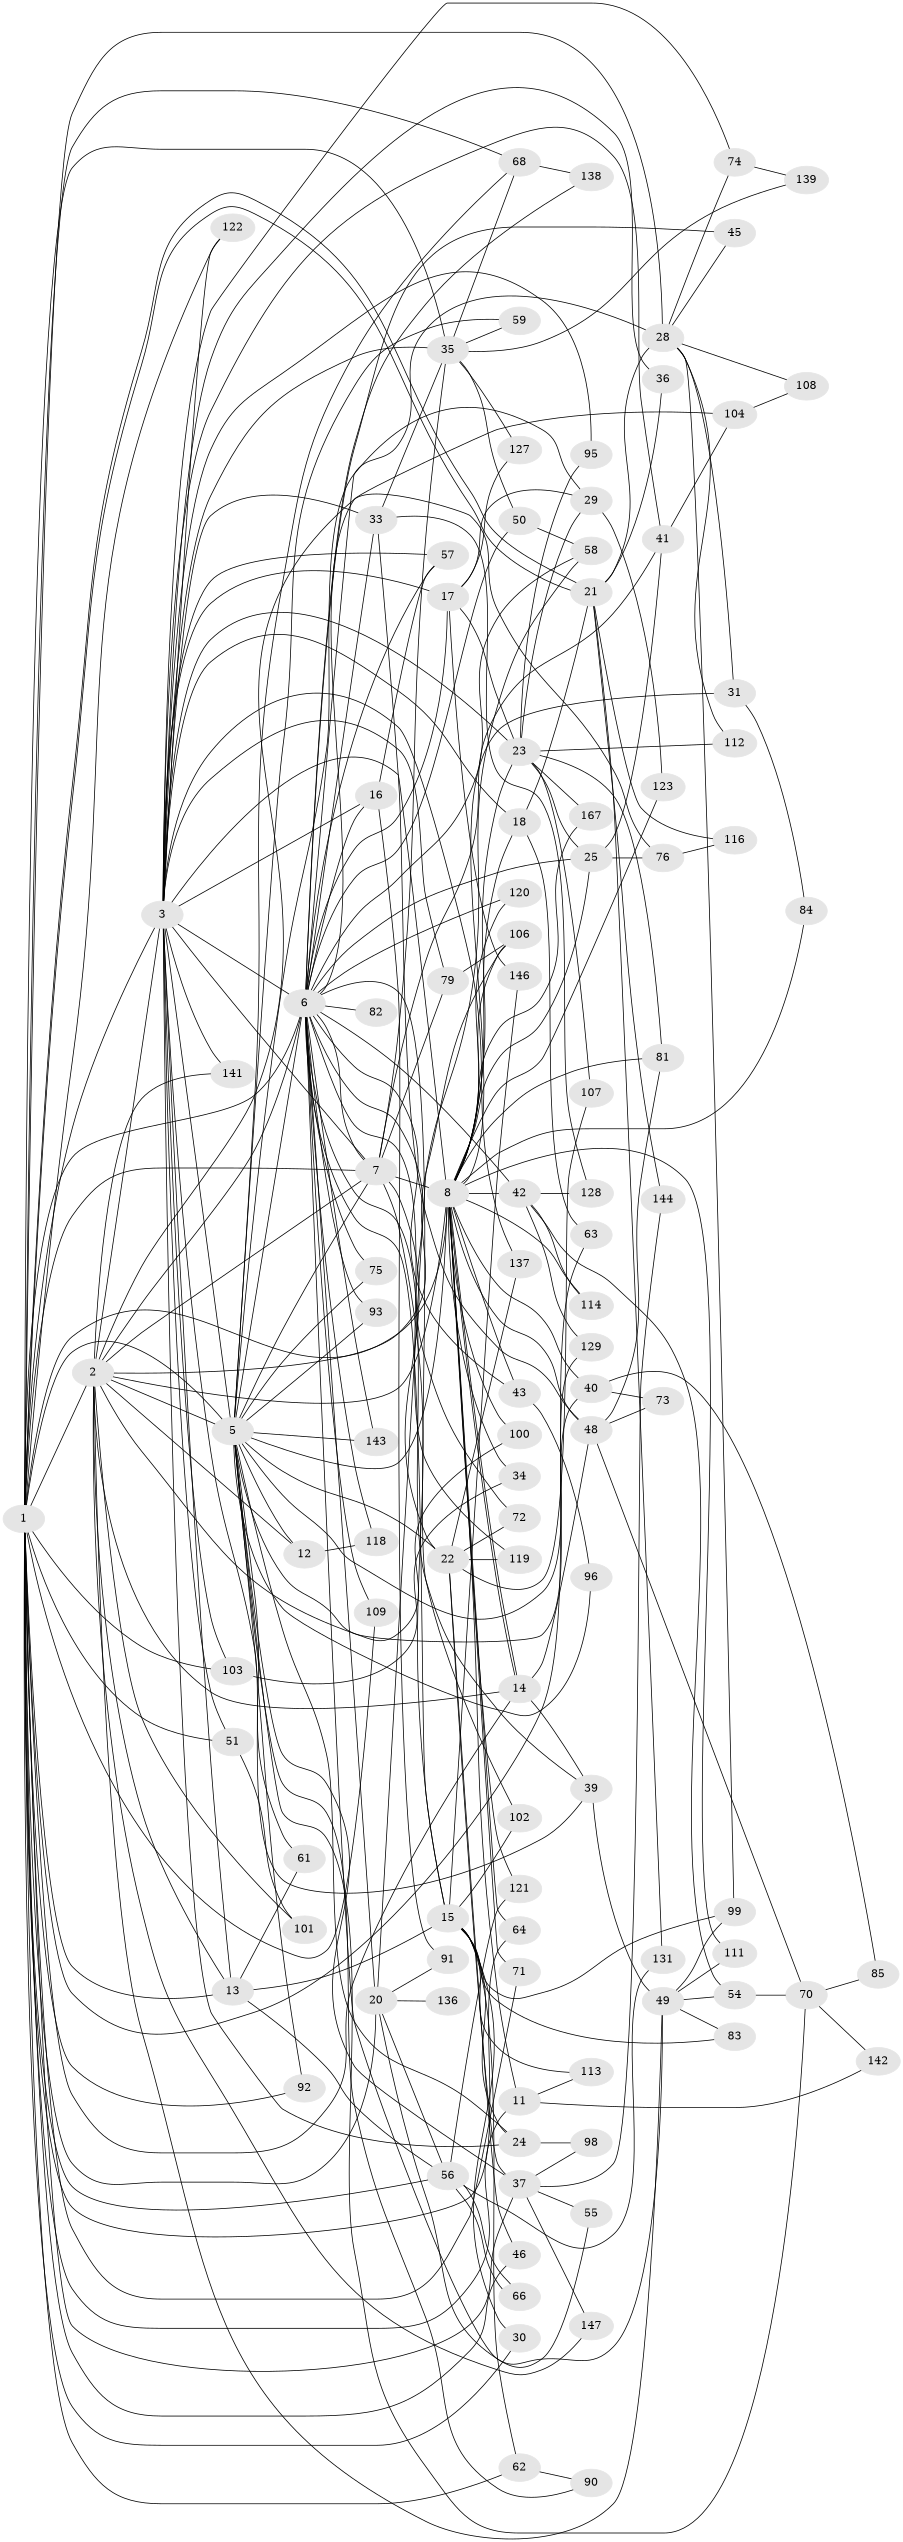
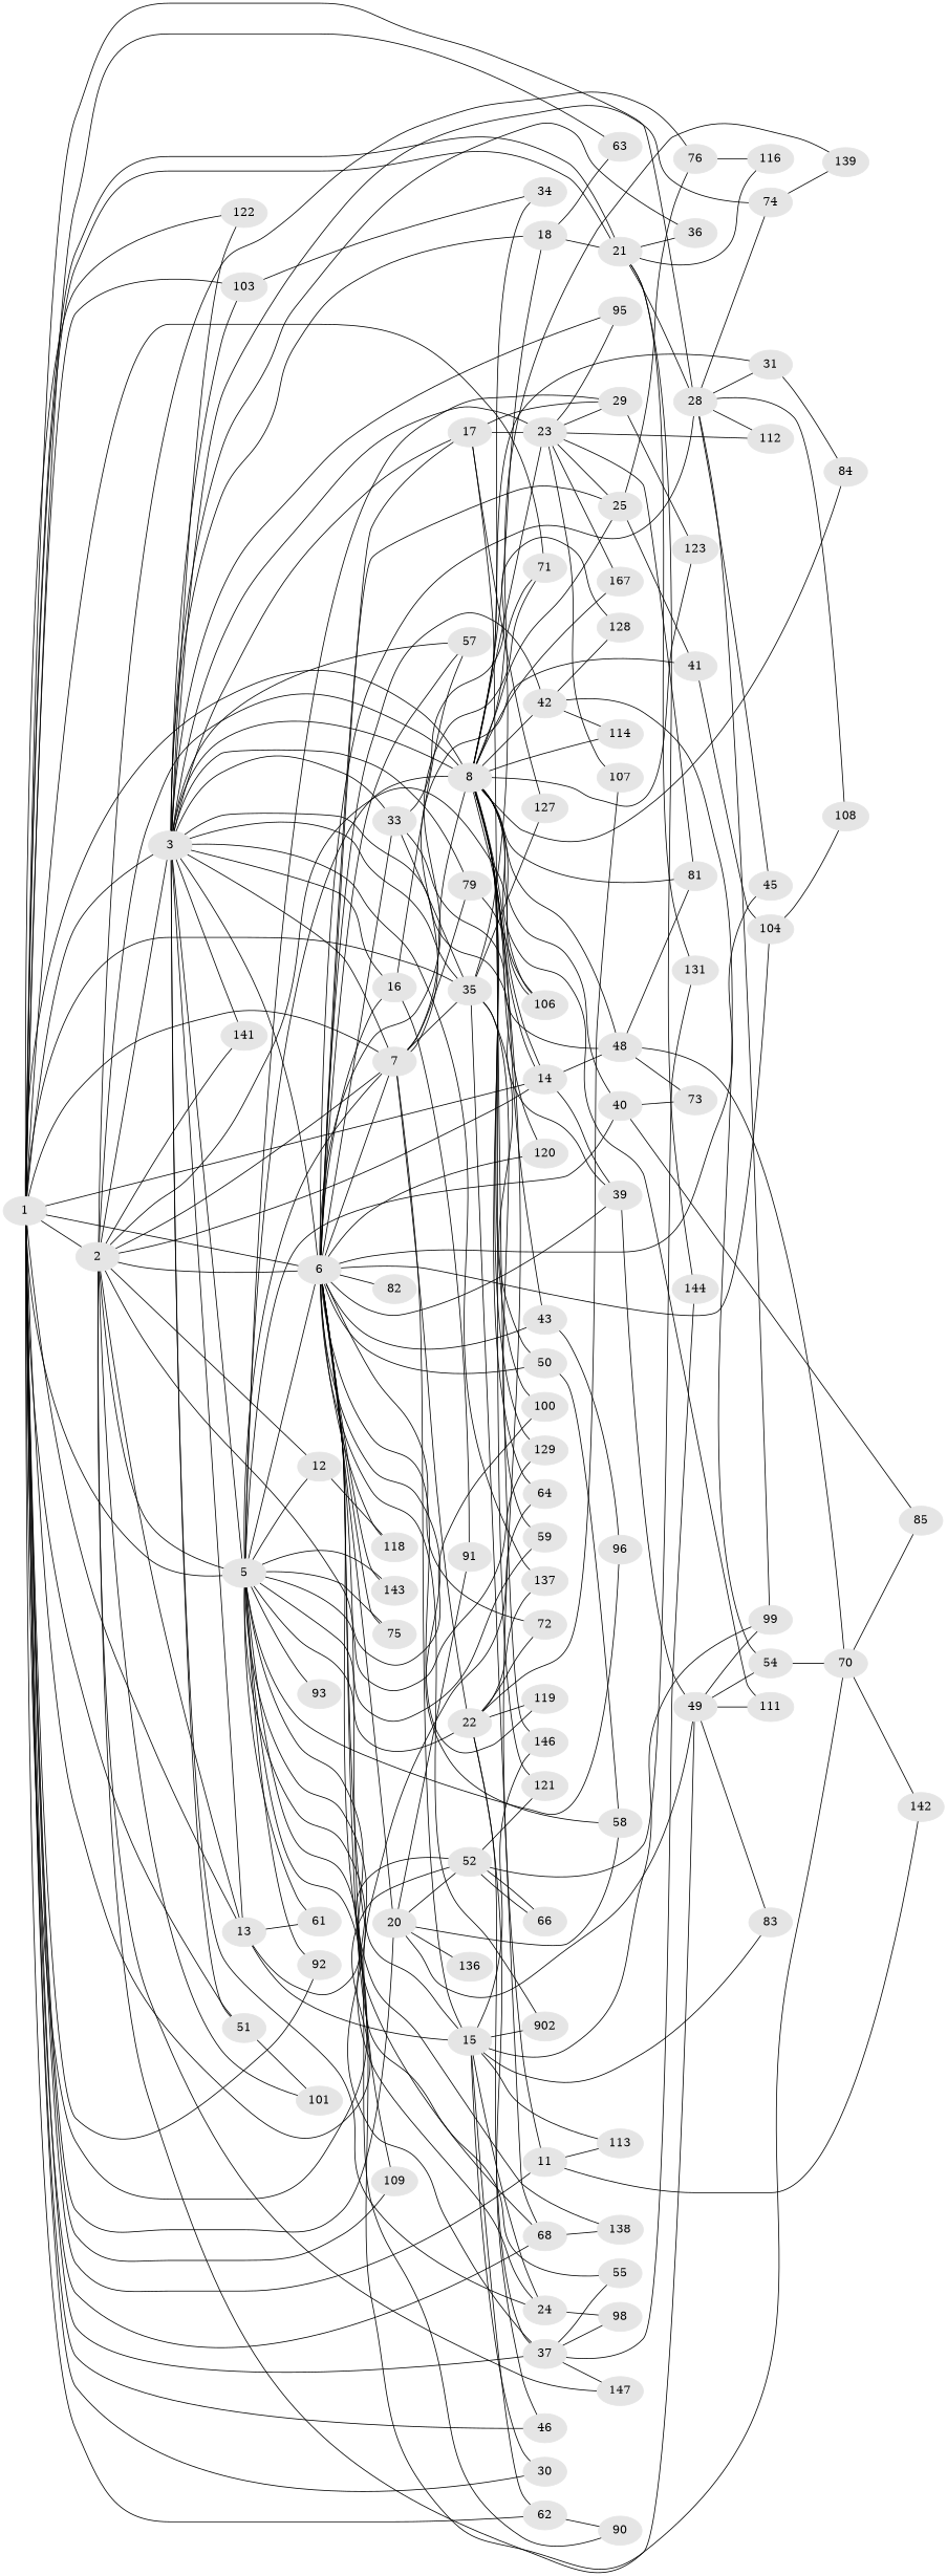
  graph {
    rankdir=LR
    node [color=gray90 style=filled]
    1 [super="+26"]
    2 [super="+133"]
    3 [super="+4"]
    5 [super="+89"]
    6 [super="+9"]
    7 [super="+69"]
    8 [super="+10"]
    11
    13 [super="+135"]
    14 [super="+44"]
    20 [super="+67"]
    21 [super="+125"]
    28 [super="+32"]
    30
    35 [super="+63"]
    37 [super="+115"]
    46
    51
-   52 [super="+132" label=56]
+   52 [super="+132"]
    n20 [label=63]
    62 [super="+138"]
    64
    68 [super="+105"]
    71
    92
    103
    109
    122
    12
    49 [super="+88"]
    76
    100
    101
    106 [super="+124"]
    141
    147
    16
    17 [super="+80"]
    18 [super="+77"]
    23 [super="+86"]
    24
    33
    36
    39 [super="+94"]
    41 [super="+78"]
    57 [super="+134"]
    74
    79
    95
    137
    22 [super="+27"]
    29
    40
    59
    61
    70 [super="+97"]
    75
    90
    93
    96
    129
    143
    15 [super="+19"]
    25 [super="+56"]
    42
    43
    45 [super="+47"]
    50
    55
    58
    72
    82
-   102
+   102 [label=902]
    104
    118
    119
    120
    n78 [label=138]
    34
    84 [super="+145"]
    31 [super="+65"]
    48 [super="+60"]
    81 [super="+87"]
    111
    114
    n86 [label=167]
    121
    123
    113
    142
    91
    136
    116
    131
    144
    99 [super="+126"]
    112
    108
    127
    139
    98
    66
    83
    54
    146
    107
    128
    73
    85
    1 -- 2
    1 -- 3 [weight=2]
    1 -- 5 [weight=2]
    1 -- 6 [weight=2]
    1 -- 7
    1 -- 8 [weight=2]
    1 -- 11
    1 -- 13
    1 -- 14
    1 -- 20
    1 -- 21 [weight=2]
    1 -- 21
    1 -- 28
    1 -- 30
    1 -- 35
    1 -- 37
    1 -- 46
    1 -- 51
    1 -- 52
    1 -- n20
    1 -- 62 [weight=2]
    1 -- 64
    1 -- 68
    1 -- 71
    1 -- 92
    1 -- 103
    1 -- 109
    1 -- 122
    2 -- 3 [weight=2]
    2 -- 5
    2 -- 6 [weight=2]
    2 -- 7
    2 -- 8 [weight=2]
    2 -- 13
    2 -- 14
    2 -- 12
    2 -- 49
    2 -- 76
    2 -- 100
    2 -- 101
    2 -- 106
    2 -- 141
    2 -- 147
    3 -- 5 [weight=2]
    3 -- 6 [weight=4]
    3 -- 7 [weight=2]
    3 -- 8 [weight=4]
    3 -- 13
    3 -- 35
    3 -- 51
    3 -- 103
    3 -- 122
    3 -- 141
    3 -- 16
    3 -- 17
    3 -- 18
    3 -- 23
    3 -- 24
    3 -- 33
    3 -- 36
    3 -- 39
-   3 -- 41
    3 -- 57
    3 -- 74
    3 -- 79
    3 -- 95
    3 -- 137
    5 -- 6 [weight=2]
    5 -- 7
    5 -- 8 [weight=2]
    5 -- 37
    5 -- 68
    5 -- 92
    5 -- 12
    5 -- 24
    5 -- 22
    5 -- 29
    5 -- 40
    5 -- 59
    5 -- 61
    5 -- 70
    5 -- 75
    5 -- 90
    5 -- 93
    5 -- 96
    5 -- 129
    5 -- 143
    6 -- 7 [weight=2]
    6 -- 20
    6 -- 28
    6 -- 109
    6 -- 16
    6 -- 17
    6 -- 33
    6 -- 39
    6 -- 57
    6 -- 75
-   6 -- 93
+   6 -- 71
    6 -- 143
    6 -- 15
    6 -- 25
    6 -- 42
    6 -- 43
    6 -- 45 [weight=2]
    6 -- 50
    6 -- 55
    6 -- 58
    6 -- 72
    6 -- 82
    6 -- 102
    6 -- 104
    6 -- 118
    6 -- 119
    6 -- 120
    6 -- n78
    7 -- 8 [weight=2]
    7 -- 35
    7 -- 41
    7 -- 79
    7 -- 22 [weight=2]
    7 -- 15
    8 -- 11
    8 -- 14
    8 -- 14
    8 -- 64
    8 -- 71
    8 -- 100
    8 -- 106
    8 -- 18
    8 -- 23
    8 -- 40
-   42 -- 129
+   8 -- 129
    8 -- 25
    8 -- 42
    8 -- 43
    8 -- 120
    8 -- 34
    8 -- 84
    8 -- 31 [weight=2]
    8 -- 48
    8 -- 81
    8 -- 111
    8 -- 114
    8 -- n86
    8 -- 121
    8 -- 123
    11 -- 113
    11 -- 142
    13 -- 52
    13 -- 61
    13 -- 15
    14 -- 39
    14 -- 48
    20 -- 52
    20 -- 49
    20 -- 58
    20 -- 91
    20 -- 136
    21 -- 28
    21 -- 36
    21 -- 116
    21 -- 131
    21 -- 144
    28 -- 74
    28 -- 45
    28 -- 31
    28 -- 99
    28 -- 112
    28 -- 108
    35 -- 68
    35 -- 59
    35 -- 50
    35 -- 127
    35 -- 139
    37 -- 147
    37 -- 55
    37 -- 144
    37 -- 98
    51 -- 101
    52 -- 121
    52 -- 131
    52 -- 66
    52 -- 66
    62 -- 90
    68 -- n78
    103 -- 34
    12 -- 118
    49 -- 111
    49 -- 99
    49 -- 83
    49 -- 54
    76 -- 116
    16 -- 57
    16 -- 91
    17 -- 23
    17 -- 29
    17 -- 127
    17 -- 146
    18 -- 21
    18 -- n20
    23 -- 95
    23 -- 29
    23 -- 25
    23 -- 81
    23 -- n86
    23 -- 112
    23 -- 107
    24 -- 98
    33 -- 35
    33 -- 48
    33 -- 128
    39 -- 49
    41 -- 104
    74 -- 139
    79 -- 106
    22 -- 37
    22 -- 46
    22 -- 137
    22 -- 72
    22 -- 119
    22 -- 107
    29 -- 123
    40 -- 73
    40 -- 85
    70 -- 142
    70 -- 85
    15 -- 30
    15 -- 62
    15 -- 24
    15 -- 102
    15 -- 113
    15 -- 99
    15 -- 83
    15 -- 146
    25 -- 76
    25 -- 41
    42 -- 114
    42 -- 54
    42 -- 128
    43 -- 96
    50 -- 58
    104 -- 108
    31 -- 84
    48 -- 70
    48 -- 81
    48 -- 73
    54 -- 70
  }
